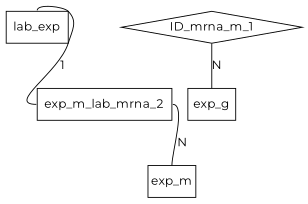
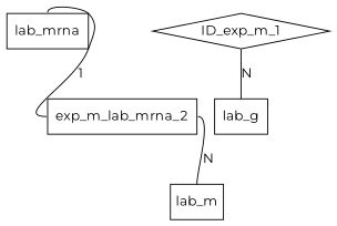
  digraph {
    fontname=Montserrat
    rankdir=TB
    node [fontname=Montserrat shape=box]
    edge [arrowhead=none fontname=Montserrat style="double distance=2pt"]
-   exp_m [margin="0,0" style="top color=exp_m,rounded corners,drop shadow" texlbl="\graphicspath{{/home/jmfernandez/projects/BLUEPRINT/model/BLUEPRINT-doc-template/icons/}} \arrayrulecolor{Black} \begin{tabular}{ c l }  \multicolumn{2}{c}{\textbf{\hyperref[tab:exp_m]{\Large{}Expression - Metadata File}}} \\ \hline \includegraphics[height=1.6ex]{pk.pdf} & \hyperref[column:exp.m.analysis_id]{\textbf{analysis\-\_\-id}} \\ \hyperref[column:lab.mrna.experiment_id]{\includegraphics[height=1.6ex]{fk.pdf}} & \hyperref[column:exp.m.experiment_id]{\textit{experiment\-\_\-id}} \\  & \hyperref[column:exp.m.analysis_group_id]{analysis\-\_\-group\-\_\-id} \\  & \hyperref[column:exp.m.data_status]{data\-\_\-status} \\  & \hyperref[column:exp.m.assembly_version]{assembly\-\_\-version} \\  & \hyperref[column:exp.m.program_versions]{\textbf{\textcolor{gray}{program\-\_\-versions}}} \\  & \hyperref[column:exp.m.alignment_algorithm]{alignment\-\_\-algorithm} \\  & \hyperref[column:exp.m.other_analysis_algorithm]{\textcolor{gray}{other\-\_\-analysis\-\_\-algorithm}} \\  & \hyperref[column:exp.m.notes]{\textcolor{gray}{notes}} \end{tabular}"]
-   ID_exp_m_1 [shape=diamond style="top color=exp_m,drop shadow,double distance=2pt" texlbl=Identifies label=ID_mrna_m_1]
-   exp_g [margin="0,0" style="top color=exp_g,rounded corners,drop shadow,double distance=2pt" texlbl="\graphicspath{{/home/jmfernandez/projects/BLUEPRINT/model/BLUEPRINT-doc-template/icons/}} \arrayrulecolor{Black} \begin{tabular}{ c l }  \multicolumn{2}{c}{\textbf{\hyperref[tab:exp_g]{\Large{}Expression - Gene File}}} \\ \hline \hyperref[column:exp.m.analysis_id]{\includegraphics[height=1.6ex]{fkpk.pdf}} & \hyperref[column:exp.g.analysis_id]{\textit{\textbf{analysis\-\_\-id}}} \\ \includegraphics[height=1.6ex]{pk.pdf} & \hyperref[column:exp.g.gene_stable_id]{\textbf{gene\-\_\-stable\-\_\-id}} \\  & \hyperref[column:exp.g.chromosome]{chromosome} \\  & \hyperref[column:exp.g.chromosome_start]{chromosome\-\_\-start} \\  & \hyperref[column:exp.g.chromosome_end]{chromosome\-\_\-end} \\  & \hyperref[column:exp.g.chromosome_strand]{\textcolor{gray}{chromosome\-\_\-strand}} \\  & \hyperref[column:exp.g.quality_score]{\textcolor{gray}{quality\-\_\-score}} \\  & \hyperref[column:exp.g.probability]{\textcolor{gray}{probability}} \\  & \hyperref[column:exp.g.normalized_read_count]{normalized\-\_\-read\-\_\-count} \\  & \hyperref[column:exp.g.raw_read_count]{raw\-\_\-read\-\_\-count} \\  & \hyperref[column:exp.g.normalized_expression_level]{\textcolor{gray}{normalized\-\_\-expression\-\_\-level}} \\  & \hyperref[column:exp.g.reference_sample]{\textcolor{gray}{reference\-\_\-sample}} \\  & \hyperref[column:exp.g.is_annotated]{is\-\_\-annotated} \\  & \hyperref[column:exp.g.probeset_id]{\textcolor{gray}{probeset\-\_\-id}} \\  & \hyperref[column:exp.g.notes]{\textcolor{gray}{notes}} \end{tabular}"]
+   exp_m [margin="0,0" style="top color=exp_m,rounded corners,drop shadow" texlbl="\graphicspath{{/home/jmfernandez/projects/BLUEPRINT/model/BLUEPRINT-doc-template/icons/}} \arrayrulecolor{Black} \begin{tabular}{ c l }  \multicolumn{2}{c}{\textbf{\hyperref[tab:exp_m]{\Large{}Expression - Metadata File}}} \\ \hline \includegraphics[height=1.6ex]{pk.pdf} & \hyperref[column:exp.m.analysis_id]{\textbf{analysis\-\_\-id}} \\ \hyperref[column:lab.mrna.experiment_id]{\includegraphics[height=1.6ex]{fk.pdf}} & \hyperref[column:exp.m.experiment_id]{\textit{experiment\-\_\-id}} \\  & \hyperref[column:exp.m.analysis_group_id]{analysis\-\_\-group\-\_\-id} \\  & \hyperref[column:exp.m.data_status]{data\-\_\-status} \\  & \hyperref[column:exp.m.assembly_version]{assembly\-\_\-version} \\  & \hyperref[column:exp.m.program_versions]{\textbf{\textcolor{gray}{program\-\_\-versions}}} \\  & \hyperref[column:exp.m.alignment_algorithm]{alignment\-\_\-algorithm} \\  & \hyperref[column:exp.m.other_analysis_algorithm]{\textcolor{gray}{other\-\_\-analysis\-\_\-algorithm}} \\  & \hyperref[column:exp.m.notes]{\textcolor{gray}{notes}} \end{tabular}" label=lab_m]
+   ID_exp_m_1 [shape=diamond style="top color=exp_m,drop shadow,double distance=2pt" texlbl=Identifies]
+   exp_g [margin="0,0" style="top color=exp_g,rounded corners,drop shadow,double distance=2pt" texlbl="\graphicspath{{/home/jmfernandez/projects/BLUEPRINT/model/BLUEPRINT-doc-template/icons/}} \arrayrulecolor{Black} \begin{tabular}{ c l }  \multicolumn{2}{c}{\textbf{\hyperref[tab:exp_g]{\Large{}Expression - Gene File}}} \\ \hline \hyperref[column:exp.m.analysis_id]{\includegraphics[height=1.6ex]{fkpk.pdf}} & \hyperref[column:exp.g.analysis_id]{\textit{\textbf{analysis\-\_\-id}}} \\ \includegraphics[height=1.6ex]{pk.pdf} & \hyperref[column:exp.g.gene_stable_id]{\textbf{gene\-\_\-stable\-\_\-id}} \\  & \hyperref[column:exp.g.chromosome]{chromosome} \\  & \hyperref[column:exp.g.chromosome_start]{chromosome\-\_\-start} \\  & \hyperref[column:exp.g.chromosome_end]{chromosome\-\_\-end} \\  & \hyperref[column:exp.g.chromosome_strand]{\textcolor{gray}{chromosome\-\_\-strand}} \\  & \hyperref[column:exp.g.quality_score]{\textcolor{gray}{quality\-\_\-score}} \\  & \hyperref[column:exp.g.probability]{\textcolor{gray}{probability}} \\  & \hyperref[column:exp.g.normalized_read_count]{normalized\-\_\-read\-\_\-count} \\  & \hyperref[column:exp.g.raw_read_count]{raw\-\_\-read\-\_\-count} \\  & \hyperref[column:exp.g.normalized_expression_level]{\textcolor{gray}{normalized\-\_\-expression\-\_\-level}} \\  & \hyperref[column:exp.g.reference_sample]{\textcolor{gray}{reference\-\_\-sample}} \\  & \hyperref[column:exp.g.is_annotated]{is\-\_\-annotated} \\  & \hyperref[column:exp.g.probeset_id]{\textcolor{gray}{probeset\-\_\-id}} \\  & \hyperref[column:exp.g.notes]{\textcolor{gray}{notes}} \end{tabular}" label=lab_g]
    exp_m_lab_mrna_2 [style="top color=lab_mrna,drop shadow" texlbl=Relationship]
-   lab_mrna [style="top color=lab_mrna,rounded corners,drop shadow" texlbl="\textbf{\hyperref[tab:lab_mrna]{\Large{}mRNA-seq}}" label=lab_exp]
+   lab_mrna [style="top color=lab_mrna,rounded corners,drop shadow" texlbl="\textbf{\hyperref[tab:lab_mrna]{\Large{}mRNA-seq}}"]
    subgraph sub_1 {
      rank=same
      exp_m
    }
    ID_exp_m_1 -> exp_g [label=N]
    exp_m_lab_mrna_2 -> exp_m [headport=n label=N tailport=e]
    lab_mrna -> exp_m_lab_mrna_2 [headport=w label=1 tailport=n style=""]
  }
